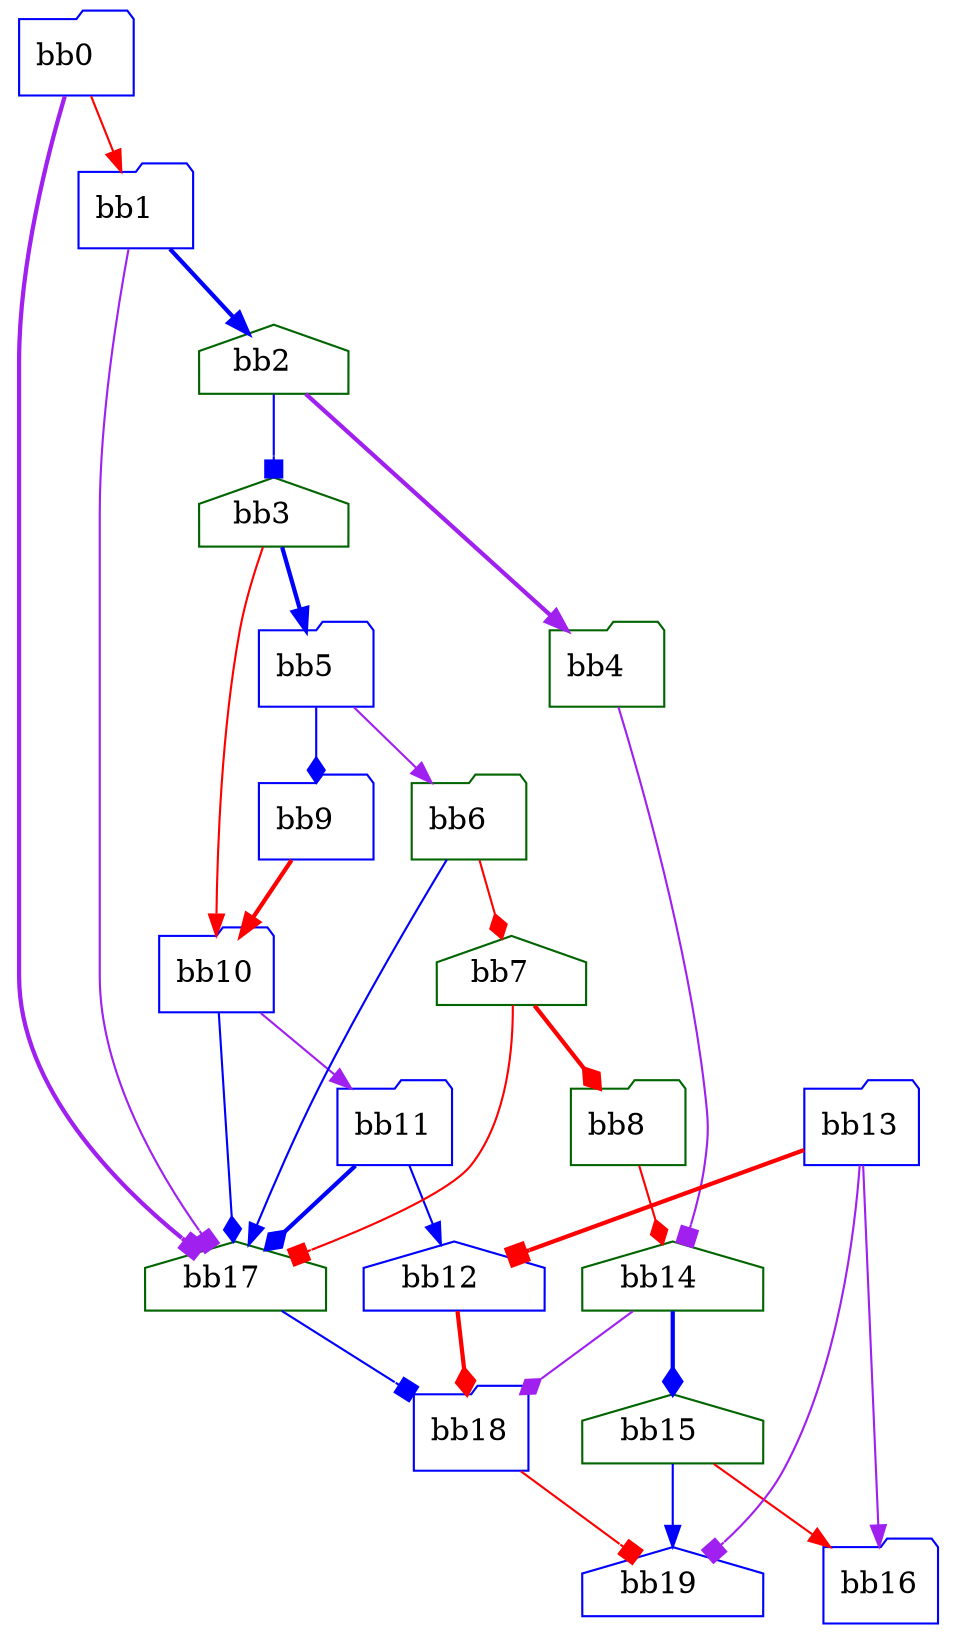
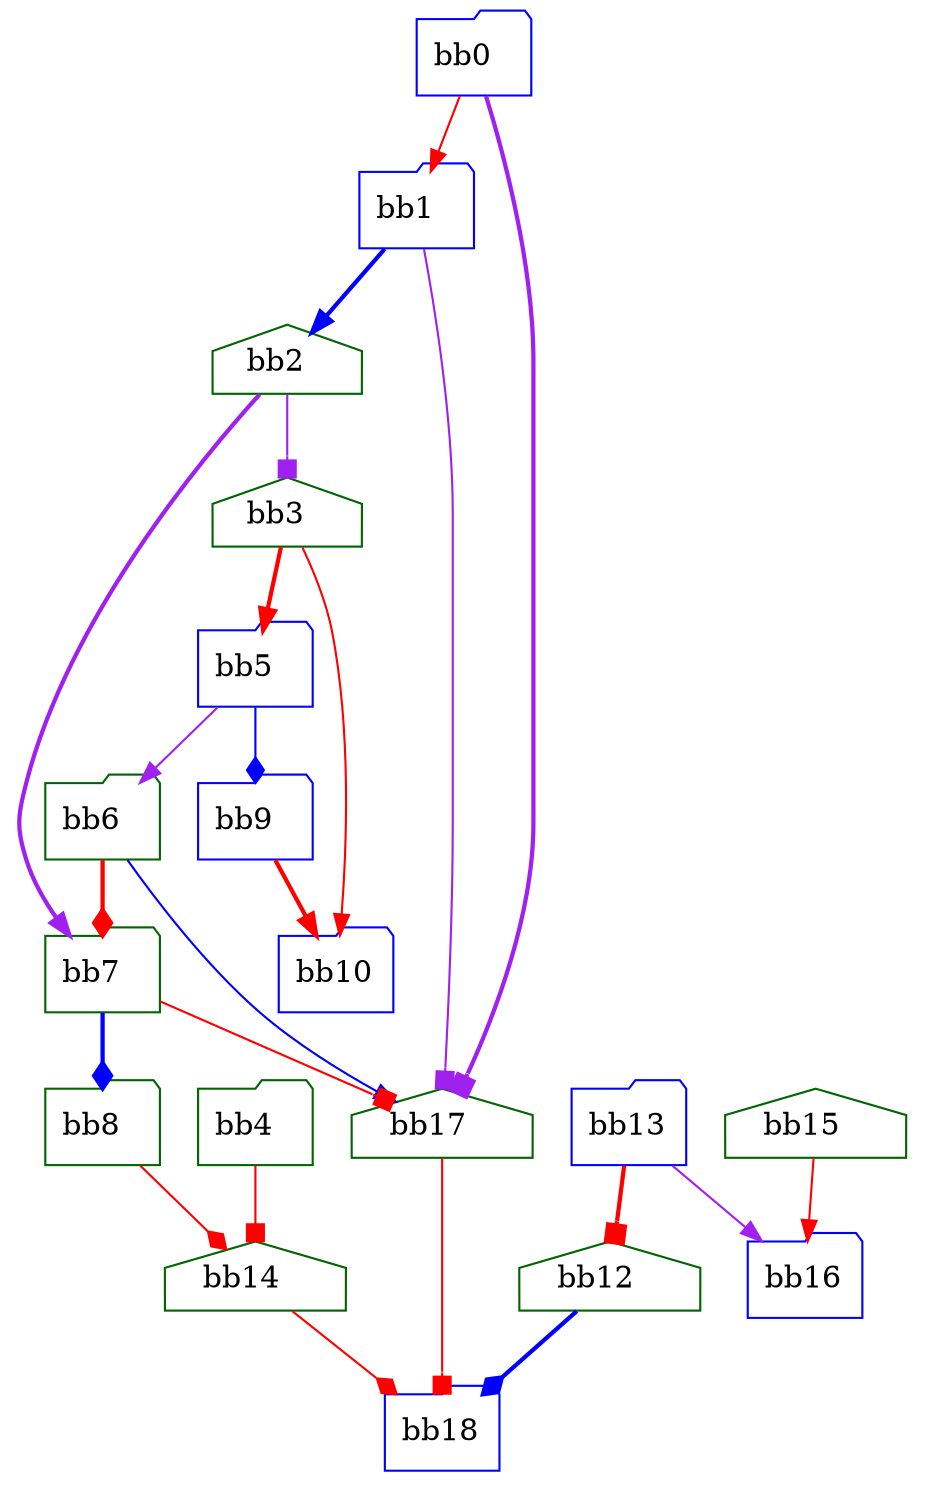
  digraph {
    node [color=blue shape=folder]
    edge [arrowhead=normal color=blue style=solid]
    n1 [label="bb0\l"]
    n2 [label="bb1\l"]
    n3 [color=darkgreen label="bb17\l" shape=house]
    n4 [color=darkgreen label="bb2\l" shape=house]
    n5 [label="bb18\l"]
    n6 [color=darkgreen label="bb3\l" shape=house]
    n7 [color=darkgreen label="bb4\l"]
    n8 [label="bb5\l"]
    n9 [label="bb10\l"]
    n10 [color=darkgreen label="bb14\l" shape=house]
    n11 [color=darkgreen label="bb6\l"]
    n12 [label="bb9\l"]
-   n13 [label="bb11\l"]
    n14 [color=darkgreen label="bb15\l" shape=house]
-   n15 [color=darkgreen label="bb7\l" shape=house]
+   n15 [color=darkgreen label="bb7\l"]
    n16 [color=darkgreen label="bb8\l"]
-   n17 [label="bb12\l" shape=house]
+   n17 [color=darkgreen label="bb12\l" shape=house]
    n18 [label="bb13\l"]
    n19 [label="bb16\l"]
-   n20 [label="bb19\l" shape=house]
    n1 -> n2 [color=red]
    n1 -> n3 [arrowhead=box color=purple style=bold]
    n2 -> n3 [arrowhead=box color=purple]
    n2 -> n4 [style=bold]
-   n3 -> n5 [arrowhead=box]
-   n4 -> n6 [arrowhead=box]
-   n4 -> n7 [color=purple style=bold]
-   n5 -> n20 [arrowhead=box color=red]
-   n6 -> n8 [style=bold]
+   n3 -> n5 [arrowhead=box color=red]
+   n4 -> n6 [arrowhead=box color=purple]
+   n4 -> n15 [color=purple style=bold]
+   n6 -> n8 [color=red style=bold]
    n6 -> n9 [color=red]
-   n7 -> n10 [arrowhead=box color=purple]
+   n7 -> n10 [arrowhead=box color=red]
    n8 -> n11 [color=purple]
    n8 -> n12 [arrowhead=diamond]
-   n9 -> n3 [arrowhead=diamond]
-   n9 -> n13 [color=purple]
-   n10 -> n5 [arrowhead=diamond color=purple]
-   n10 -> n14 [arrowhead=diamond style=bold]
+   n10 -> n5 [arrowhead=diamond color=red]
    n11 -> n3
-   n11 -> n15 [arrowhead=diamond color=red]
+   n11 -> n15 [arrowhead=diamond color=red style=bold]
    n12 -> n9 [color=red style=bold]
-   n13 -> n3 [arrowhead=diamond style=bold]
-   n13 -> n17
    n14 -> n19 [color=red]
-   n14 -> n20
    n15 -> n3 [arrowhead=box color=red]
-   n15 -> n16 [arrowhead=diamond color=red style=bold]
+   n15 -> n16 [arrowhead=diamond style=bold]
    n16 -> n10 [arrowhead=diamond color=red]
-   n17 -> n5 [arrowhead=diamond color=red style=bold]
+   n17 -> n5 [arrowhead=diamond style=bold]
    n18 -> n17 [arrowhead=box color=red style=bold]
    n18 -> n19 [color=purple]
-   n18 -> n20 [arrowhead=box color=purple]
  }
